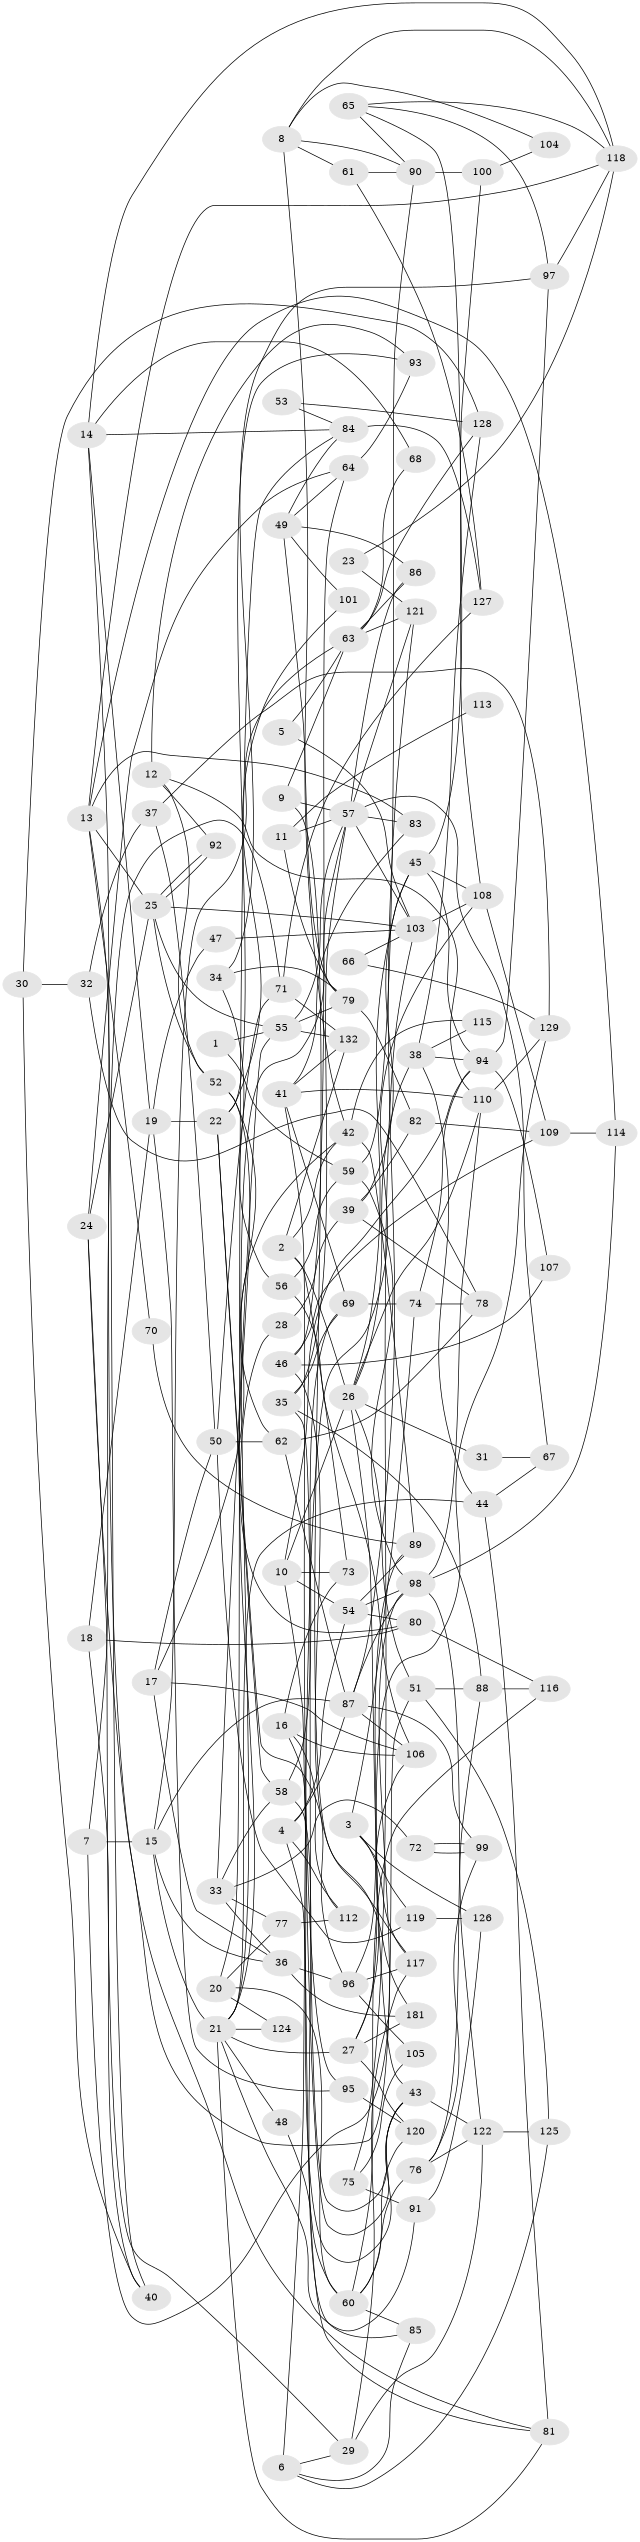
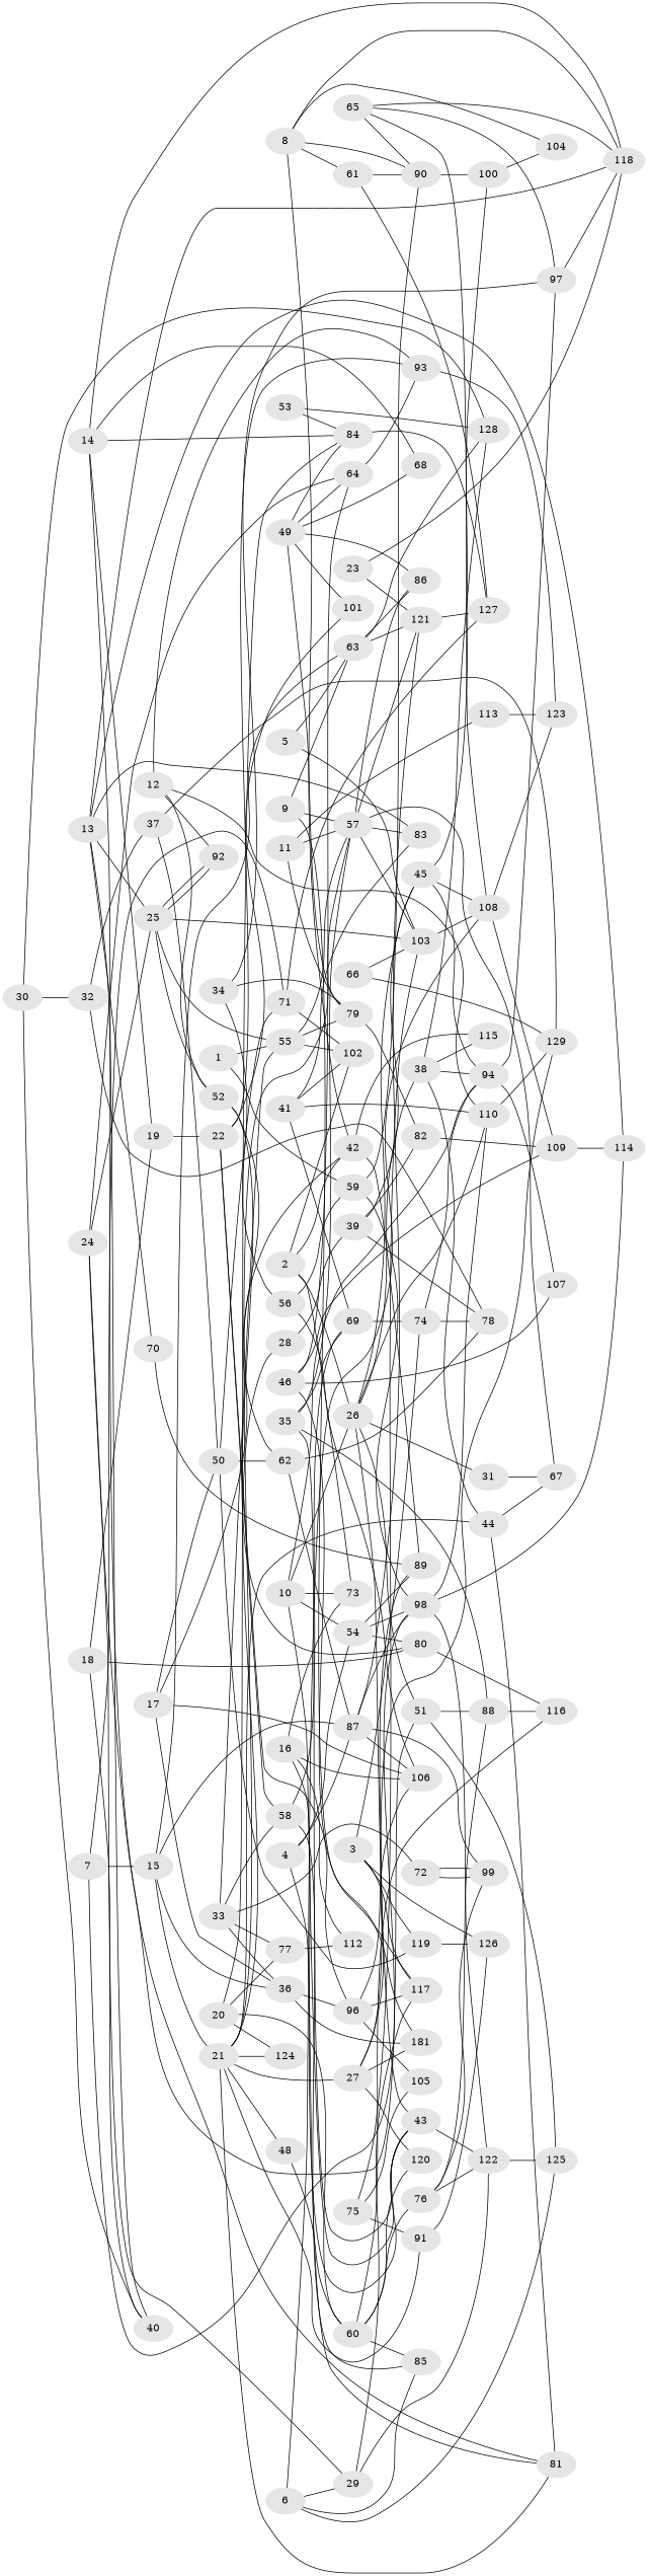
  graph {
    rankdir=LR
    node [color=gray90 style=filled]
    1
    55
    59
-   102 [label=132]
+   102
    57
    79
    98
    90
    2
    26
    42
    73
    43
    110
    51
    31
    38
    45
    89
    115
    3
    74
    117
    119
    126
    94
    78
    4
    54
    81
    87
    112
    80
    106
    121
    99
    5
    63
    103
    128
    86
    108
    6
    29
    85
    125
    122
    109
+   123
    7
    15
    71
    21
    36
    127
    114
    8
    61
    104
    118
    100
    9
    n63 [label=181]
    83
    67
    10
    97
    107
    11
    113
    82
    12
    52
    92
    93
    62
    129
    13
    25
    40
    70
    14
    19
    68
    84
    22
-   47
-   95
    124
    27
    28
    44
    48
    91
    96
    16
    17
    50
    18
    116
    58
    101
    120
    20
    60
    77
    76
    39
    69
    105
    23
    24
    64
    88
    30
    32
    37
    33
    72
    34
    56
    35
    41
    46
    49
    53
    65
    66
    75
    1 -- 55
    1 -- 59
    55 -- 102
    55 -- 57
    55 -- 79
    59 -- 98
    59 -- 90
    57 -- 121
    57 -- 103
    57 -- 86
    57 -- 83
    57 -- 67
    79 -- 82
    98 -- 110
    98 -- 122
    98 -- 114
    90 -- 100
    2 -- 102
    2 -- 26
    2 -- 42
    2 -- 73
    26 -- 43
    26 -- 110
    26 -- 51
    26 -- 31
    26 -- 38
    26 -- 45
    42 -- 89
    42 -- 115
    43 -- 122
    110 -- 129
    51 -- 125
    51 -- 88
    31 -- 67
    38 -- 115
    38 -- 94
    38 -- 128
    38 -- 44
    45 -- 94
    45 -- 108
    45 -- 100
    3 -- 74
    3 -- 117
    3 -- 119
    3 -- 126
    74 -- 94
    74 -- 78
    119 -- 126
    94 -- 97
    94 -- 107
    4 -- 54
    4 -- 81
    4 -- 87
-   4 -- 112
    54 -- 98
    54 -- 89
    54 -- 80
    87 -- 98
    87 -- 106
    87 -- 121
    87 -- 99
    80 -- 116
+   121 -- 127
    5 -- 63
    5 -- 103
    63 -- 121
    63 -- 128
    63 -- 86
    103 -- 108
    108 -- 109
+   108 -- 123
    6 -- 108
    6 -- 29
    6 -- 85
    6 -- 125
    29 -- 117
    29 -- 122
    122 -- 125
    109 -- 114
    7 -- 98
    7 -- 15
    7 -- 71
    15 -- 87
    15 -- 63
    15 -- 21
    15 -- 36
    71 -- 102
    71 -- 127
    21 -- 57
    21 -- 81
    21 -- 124
    21 -- 27
    21 -- 28
    21 -- 44
    21 -- 48
    21 -- 91
    36 -- n63
    36 -- 96
    8 -- 90
    8 -- 42
    8 -- 61
    8 -- 104
    8 -- 118
    61 -- 90
    61 -- 127
    100 -- 104
    9 -- 57
    9 -- 63
    9 -- n63
    10 -- 26
    10 -- 73
    10 -- 43
    10 -- 94
    10 -- 54
    97 -- 118
    11 -- 57
    11 -- 79
    11 -- 113
+   113 -- 123
    82 -- 109
    12 -- 110
    12 -- 52
    12 -- 92
    12 -- 93
    52 -- 80
    52 -- 62
+   93 -- 123
    62 -- 78
    62 -- 87
    13 -- 114
    13 -- 118
    13 -- 83
    13 -- 25
    13 -- 40
    13 -- 70
    25 -- 55
    25 -- 103
    25 -- 52
    25 -- 92
    25 -- 92
    70 -- 89
    14 -- 81
    14 -- 118
    14 -- 19
    14 -- 68
    14 -- 84
    19 -- 22
-   19 -- 47
-   19 -- 95
    84 -- 127
    22 -- 93
    22 -- 96
    22 -- 58
    22 -- 101
-   47 -- 103
-   95 -- 120
    27 -- 89
    27 -- 106
    27 -- n63
    27 -- 120
    28 -- 39
    44 -- 81
    44 -- 67
    48 -- 60
    91 -- 126
    96 -- 117
    96 -- 129
    96 -- 105
    16 -- 73
    16 -- 43
    16 -- 112
    16 -- 106
    17 -- 42
    17 -- 106
    17 -- 36
    17 -- 50
    50 -- 119
    50 -- 71
    50 -- 62
    18 -- 80
    18 -- 40
    18 -- 19
    58 -- 85
    58 -- 69
    20 -- 84
    20 -- 124
    20 -- 60
    20 -- 77
    60 -- 85
    60 -- 116
    60 -- 120
    60 -- 76
    77 -- 112
    76 -- 99
    76 -- 122
    76 -- 88
    39 -- 45
    39 -- 78
    39 -- 82
    69 -- 74
    23 -- 121
    23 -- 118
    24 -- 51
    24 -- 29
    24 -- 25
    24 -- 64
    64 -- 93
    88 -- 116
    30 -- 128
    30 -- 40
    30 -- 32
    32 -- 78
    32 -- 37
    37 -- 129
    37 -- 50
    33 -- 55
    33 -- 36
    33 -- 58
    33 -- 77
    33 -- 72
    72 -- 99
    72 -- 99
    34 -- 79
    34 -- 97
    34 -- 56
    56 -- 59
    56 -- 106
    35 -- 57
    35 -- 43
    35 -- 69
    35 -- 88
    41 -- 102
    41 -- 110
    41 -- 83
-   41 -- 95
    41 -- 69
    46 -- 117
    46 -- 109
    46 -- 107
    46 -- 64
    49 -- 79
    49 -- 86
-   63 -- 68
+   49 -- 68
    49 -- 84
    49 -- 101
    49 -- 64
    53 -- 128
    53 -- 84
    65 -- 90
    65 -- 108
    65 -- 118
    65 -- 97
    66 -- 103
    66 -- 129
    75 -- 103
    75 -- 91
    75 -- 105
  }
